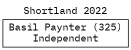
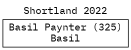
  digraph {
    label="Shortland 2022"
    labelloc=t
    mclimit=10
    fontname="IBM Plex Mono"
-   n1 [label="Basil Paynter (325)\nIndependent" shape=box fontname="IBM Plex Mono"]
+   n1 [label="Basil Paynter (325)\nBasil" shape=box fontname="IBM Plex Mono"]
  }
